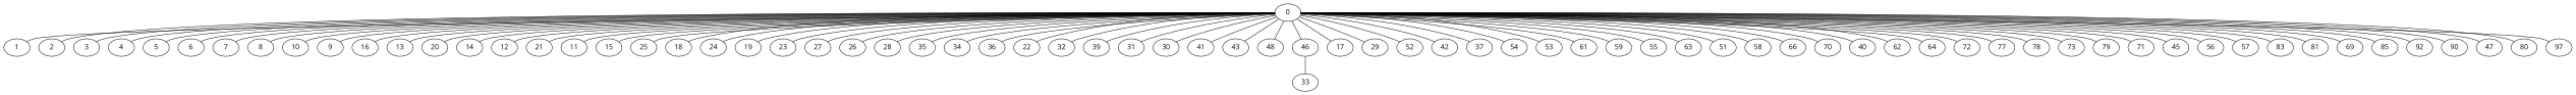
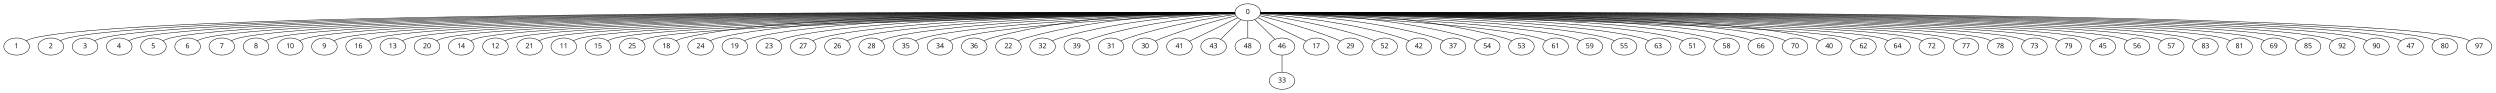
  graph {
    fontname="Open Sans"
    node [fontname="Open Sans"]
    edge [fontname="Open Sans"]
    0
    1
    2
    3
    4
    5
    6
    7
    8
    10
    9
    16
    13
    20
    14
    12
    21
    11
    15
    25
    18
    24
    19
    23
    27
    26
    28
    35
    34
    36
    22
    32
    39
    31
    30
    41
    43
    48
    46
    17
    29
    52
    42
    37
    54
    53
    61
    59
    55
    63
    51
    58
    66
    70
    40
    62
    64
    72
    n59 [label=77]
    78
    73
    79
-   71
    45
    56
    57
    83
    81
    69
    85
    92
    90
    47
    80
    97
    33
    0 -- 1
    0 -- 2
    0 -- 3
    0 -- 4
    0 -- 5
    0 -- 6
    0 -- 7
    0 -- 8
    0 -- 10
    0 -- 9
    0 -- 16
    0 -- 13
    0 -- 20
    0 -- 14
    0 -- 12
    0 -- 21
    0 -- 11
    0 -- 15
    0 -- 25
    0 -- 18
    0 -- 24
    0 -- 19
    0 -- 23
    0 -- 27
    0 -- 26
    0 -- 28
    0 -- 35
    0 -- 34
    0 -- 36
    0 -- 22
    0 -- 32
    0 -- 39
    0 -- 31
    0 -- 30
    0 -- 41
    0 -- 43
    0 -- 48
    0 -- 46
    0 -- 17
    0 -- 29
    0 -- 52
    0 -- 42
    0 -- 37
    0 -- 54
    0 -- 53
    0 -- 61
    0 -- 59
    0 -- 55
    0 -- 63
    0 -- 51
    0 -- 58
    0 -- 66
    0 -- 70
    0 -- 40
    0 -- 62
    0 -- 64
    0 -- 72
    0 -- n59
    0 -- 78
    0 -- 73
    0 -- 79
-   0 -- 71
    0 -- 45
    0 -- 56
    0 -- 57
    0 -- 83
    0 -- 81
    0 -- 69
    0 -- 85
    0 -- 92
    0 -- 90
    0 -- 47
    0 -- 80
    0 -- 97
    46 -- 33
  }
